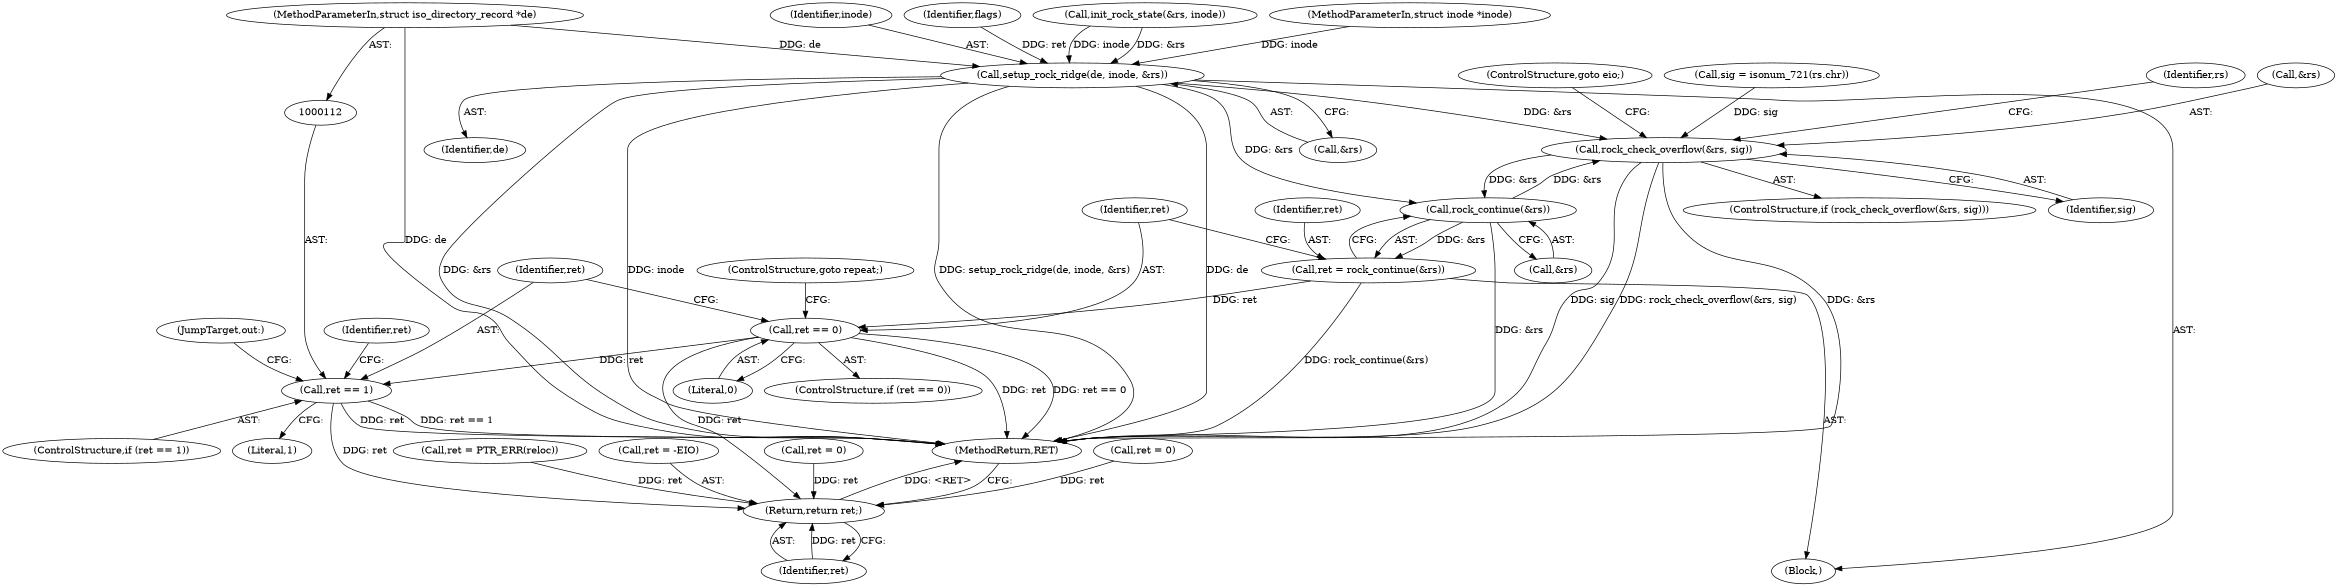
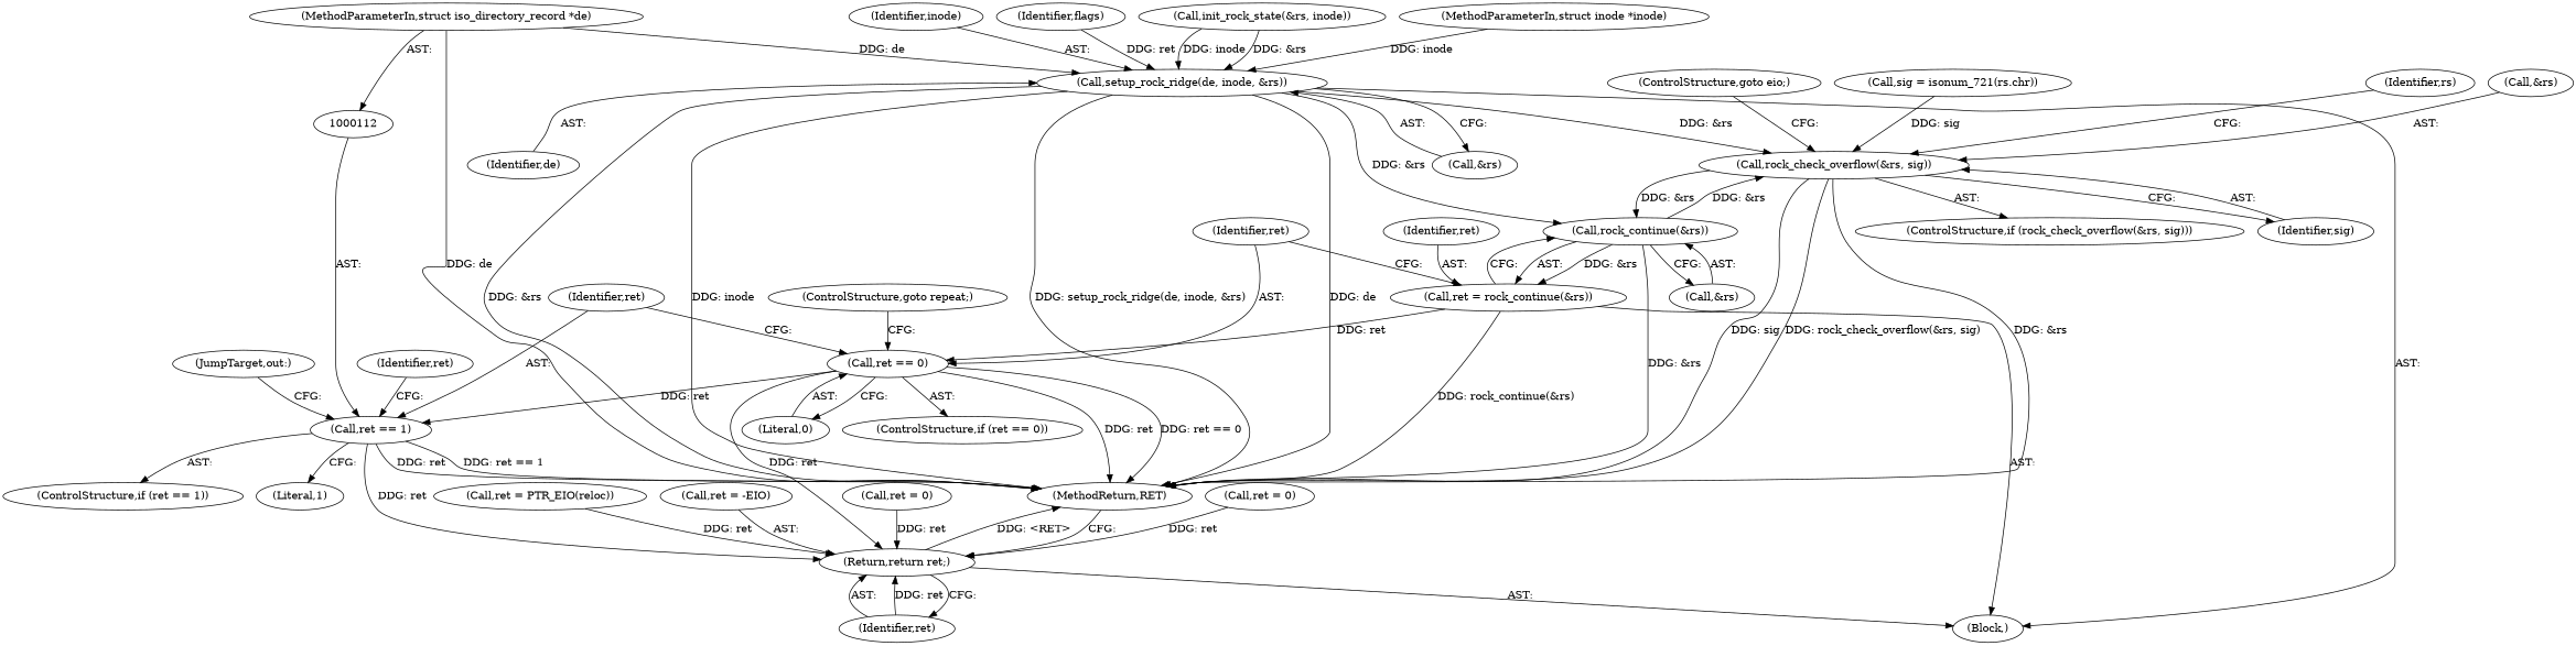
  digraph {
    n1 [label="(MethodParameterIn,struct iso_directory_record *de)"]
    n2 [label="(Call,setup_rock_ridge(de, inode, &rs))"]
    n3 [label="(MethodReturn,RET)"]
    1000112
    n5 [label="(Call,rock_check_overflow(&rs, sig))"]
    n6 [label="(Call,rock_continue(&rs))"]
    n7 [label="(Call,&rs)"]
    n8 [label="(Block,)"]
    n9 [label="(Return,return ret;)"]
    n10 [label="(Call,ret == 1)"]
    n11 [label="(Identifier,sig)"]
    n12 [label="(ControlStructure,if (rock_check_overflow(&rs, sig)))"]
    n13 [label="(Call,ret = rock_continue(&rs))"]
    n14 [label="(Call,&rs)"]
    n15 [label="(Call,ret == 0)"]
    n16 [label="(Literal,0)"]
    n17 [label="(ControlStructure,if (ret == 0))"]
    n18 [label="(ControlStructure,if (ret == 1))"]
    n19 [label="(Literal,1)"]
    n20 [label="(Identifier,ret)"]
    n21 [label="(Identifier,ret)"]
    n22 [label="(Call,sig = isonum_721(rs.chr))"]
    n23 [label="(Call,init_rock_state(&rs, inode))"]
    n24 [label="(Identifier,rs)"]
    n25 [label="(Call,ret = 0)"]
-   n26 [label="(Call,ret = PTR_ERR(reloc))"]
+   n26 [label="(Call,ret = PTR_EIO(reloc))"]
    n27 [label="(Call,&rs)"]
    n28 [label="(MethodParameterIn,struct inode *inode)"]
    n29 [label="(Call,ret = -EIO)"]
    n30 [label="(ControlStructure,goto repeat;)"]
    n31 [label="(ControlStructure,goto eio;)"]
    n32 [label="(Identifier,ret)"]
    n33 [label="(Identifier,ret)"]
    n34 [label="(Identifier,de)"]
    n35 [label="(JumpTarget,out:)"]
    n36 [label="(Call,ret = 0)"]
    n37 [label="(Identifier,ret)"]
    n38 [label="(Identifier,inode)"]
    n39 [label="(Identifier,flags)"]
    n1 -> n2 [label="DDG: de"]
    n1 -> n3 [label="DDG: de"]
    n1 -> 1000112 [label="AST: "]
    n2 -> n3 [label="DDG: &rs"]
    n2 -> n3 [label="DDG: inode"]
    n2 -> n3 [label="DDG: setup_rock_ridge(de, inode, &rs)"]
    n2 -> n3 [label="DDG: de"]
    n2 -> n5 [label="DDG: &rs"]
    n2 -> n6 [label="DDG: &rs"]
    n2 -> n7 [label="CFG: "]
    n2 -> n8 [label="AST: "]
    n3 -> n9 [label="CFG: "]
    1000112 -> n10 [label="AST: "]
    n5 -> n3 [label="DDG: sig"]
    n5 -> n3 [label="DDG: rock_check_overflow(&rs, sig)"]
    n5 -> n3 [label="DDG: &rs"]
    n5 -> n6 [label="DDG: &rs"]
    n5 -> n11 [label="CFG: "]
    n5 -> n12 [label="AST: "]
    n6 -> n3 [label="DDG: &rs"]
    n6 -> n5 [label="DDG: &rs"]
    n6 -> n13 [label="AST: "]
    n6 -> n13 [label="DDG: &rs"]
    n6 -> n14 [label="CFG: "]
    n7 -> n2 [label="AST: "]
    n9 -> n3 [label="DDG: <RET>"]
+   n9 -> n8 [label="AST: "]
    n9 -> n20 [label="CFG: "]
    n10 -> n3 [label="DDG: ret"]
    n10 -> n3 [label="DDG: ret == 1"]
    n10 -> n9 [label="DDG: ret"]
-   n18 -> n10 [label="AST: "]
+   n10 -> n18 [label="AST: "]
    n10 -> n19 [label="CFG: "]
    n11 -> n5 [label="AST: "]
    n13 -> n3 [label="DDG: rock_continue(&rs)"]
    n13 -> n6 [label="CFG: "]
    n13 -> n8 [label="AST: "]
    n13 -> n15 [label="DDG: ret"]
    n14 -> n6 [label="AST: "]
    n15 -> n3 [label="DDG: ret"]
    n15 -> n3 [label="DDG: ret == 0"]
    n15 -> n9 [label="DDG: ret"]
    n15 -> n10 [label="DDG: ret"]
    n15 -> n16 [label="CFG: "]
    n15 -> n17 [label="AST: "]
    n16 -> n15 [label="AST: "]
    n20 -> n9 [label="AST: "]
    n20 -> n9 [label="DDG: ret"]
    n21 -> n10 [label="CFG: "]
    n22 -> n5 [label="DDG: sig"]
    n23 -> n2 [label="DDG: inode"]
    n23 -> n2 [label="DDG: &rs"]
    n24 -> n5 [label="CFG: "]
    n25 -> n9 [label="DDG: ret"]
    n26 -> n9 [label="DDG: ret"]
    n27 -> n5 [label="AST: "]
    n28 -> n2 [label="DDG: inode"]
    n29 -> n9 [label="AST: "]
    n30 -> n15 [label="CFG: "]
    n31 -> n5 [label="CFG: "]
    n32 -> n13 [label="AST: "]
    n33 -> n13 [label="CFG: "]
    n33 -> n15 [label="AST: "]
-   n2 -> n34 [label="AST: "]
+   n34 -> n2 [label="AST: "]
    n35 -> n10 [label="CFG: "]
    n36 -> n9 [label="DDG: ret"]
    n37 -> n10 [label="AST: "]
    n37 -> n15 [label="CFG: "]
    n38 -> n2 [label="AST: "]
    n39 -> n2 [label="DDG: ret"]
  }
